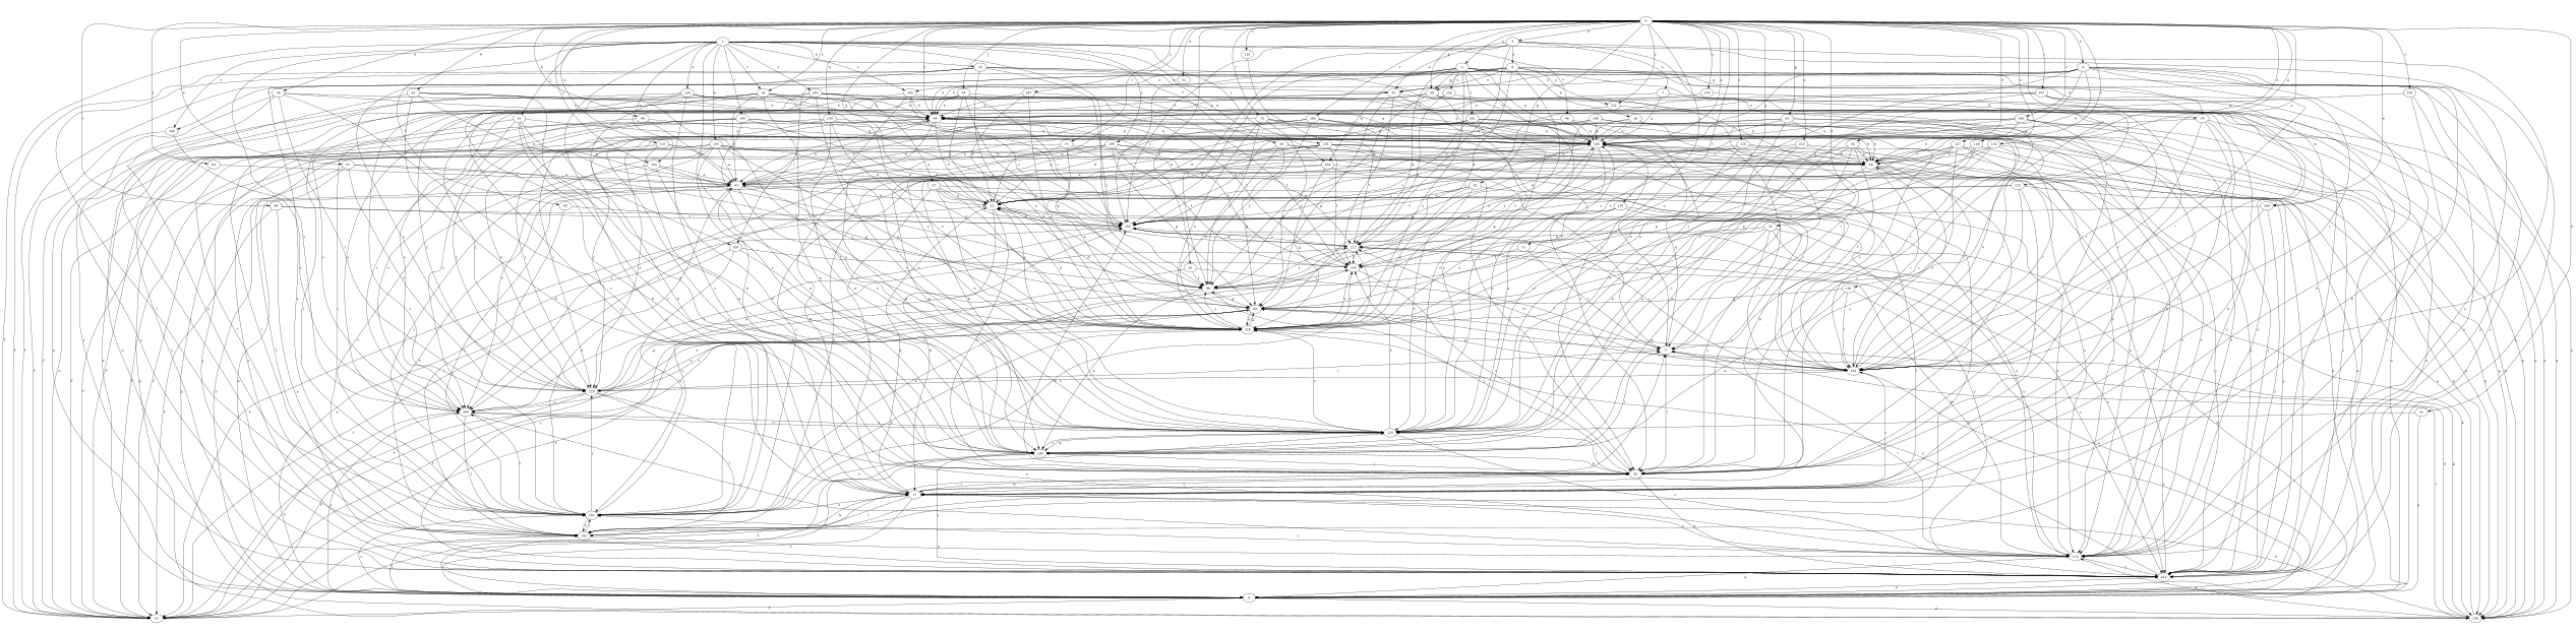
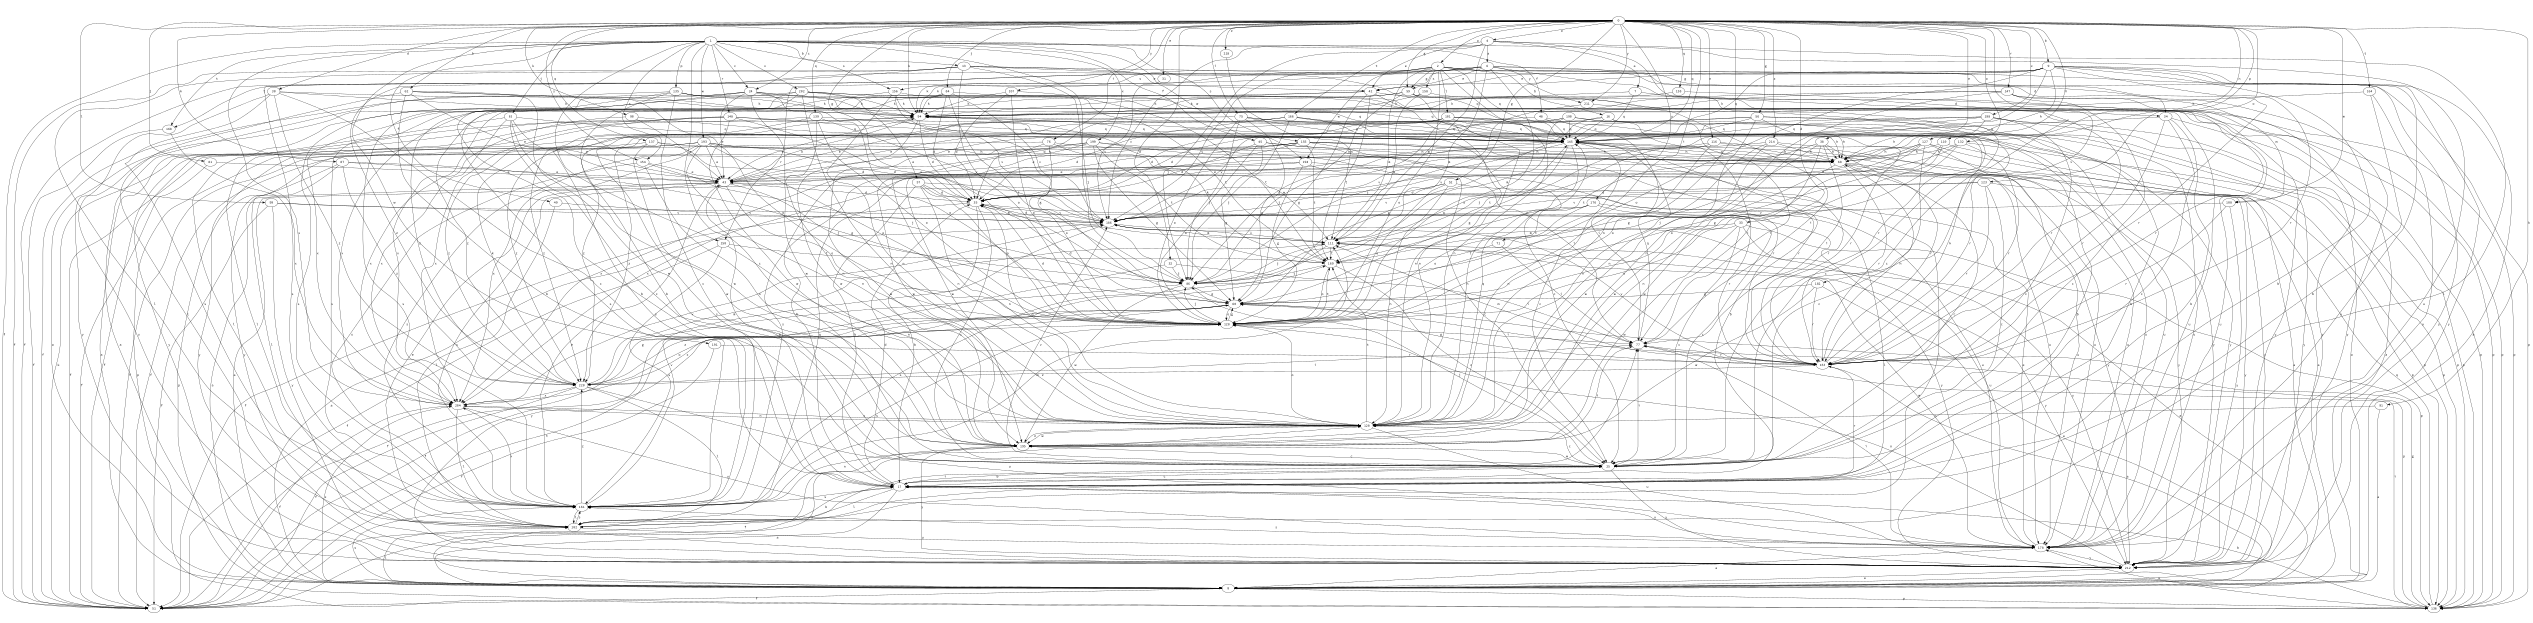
  strict digraph {
    fontname="Source Code Pro"
    node [fontname="Source Code Pro"]
    edge [fontname="Source Code Pro"]
    0
    2
    4
    9
    24
    30
    32
    33
    38
    n10 [label=31]
    52
    56
    57
    59
    62
    68
    71
    75
    76
    81
    84
    87
    90
    91
    94
    99
    108
    116
    119
    120
    123
    127
    132
    137
    138
    139
    145
    147
    154
    164
    166
    176
    182
    198
    207
    211
    214
    218
    156
    194
    16
    34
    101
    111
    128
    158
    186
    25
    86
    6
    7
    42
    102
    168
    178
    153
    212
    8
    17
    51
    161
    43
    195
    220
    77
    136
    60
    169
    35
    204
    190
    1
    13
    45
    48
    49
    85
    135
    148
    150
    155
+   191
    193
    199
    202
    0 -> 2 [label=a]
    0 -> 4 [label=a]
    0 -> 9 [label=b]
    0 -> 24 [label=c]
    0 -> 30 [label=d]
    0 -> 32 [label=d]
    0 -> 33 [label=d]
    0 -> 38 [label=e]
    0 -> n10 [label=e]
    0 -> 52 [label=g]
    0 -> 56 [label=g]
    0 -> 57 [label=g]
    0 -> 59 [label=g]
    0 -> 62 [label=h]
    0 -> 68 [label=h]
    0 -> 71 [label=i]
    0 -> 75 [label=i]
    0 -> 76 [label=i]
    0 -> 81 [label=j]
    0 -> 84 [label=j]
    0 -> 87 [label=k]
    0 -> 90 [label=k]
    0 -> 91 [label=k]
    0 -> 94 [label=k]
    0 -> 99 [label=l]
    0 -> 108 [label=m]
    0 -> 116 [label=n]
    0 -> 119 [label=n]
    0 -> 120 [label=n]
    0 -> 123 [label=o]
    0 -> 127 [label=o]
    0 -> 132 [label=p]
    0 -> 137 [label=q]
    0 -> 138 [label=q]
    0 -> 139 [label=q]
    0 -> 145 [label=q]
    0 -> 147 [label=r]
    0 -> 154 [label=s]
    0 -> 164 [label=t]
    0 -> 166 [label=t]
    0 -> 176 [label=u]
    0 -> 182 [label=v]
    0 -> 198 [label=x]
    0 -> 207 [label=y]
    0 -> 211 [label=y]
    0 -> 214 [label=z]
    0 -> 218 [label=z]
    2 -> 59 [label=g]
    2 -> 94 [label=k]
    2 -> 108 [label=m]
    2 -> 120 [label=n]
    2 -> 145 [label=q]
    2 -> 156 [label=s]
    2 -> 194 [label=w]
    2 -> 16 [label=b]
    2 -> 34 [label=d]
    2 -> 101 [label=l]
    2 -> 111 [label=m]
    2 -> 128 [label=o]
    2 -> 158 [label=s]
    2 -> 186 [label=v]
    4 -> 111 [label=m]
    4 -> 186 [label=v]
    4 -> 25 [label=c]
    4 -> 86 [label=j]
    4 -> 6 [label=a]
    4 -> 7 [label=a]
    4 -> 42 [label=e]
    4 -> 102 [label=l]
    9 -> 59 [label=g]
    9 -> 68 [label=h]
    9 -> 120 [label=n]
    9 -> 145 [label=q]
    9 -> 128 [label=o]
    9 -> 42 [label=e]
    9 -> 168 [label=t]
    9 -> 178 [label=u]
    9 -> 153 [label=r]
    9 -> 212 [label=y]
    9 -> 8 [label=a]
    9 -> 17 [label=b]
    24 -> 94 [label=k]
    24 -> 128 [label=o]
    24 -> 86 [label=j]
    24 -> 178 [label=u]
    24 -> 8 [label=a]
    24 -> 51 [label=f]
    24 -> 161 [label=s]
    24 -> 43 [label=e]
    24 -> 195 [label=w]
    30 -> 94 [label=k]
    30 -> 25 [label=c]
    30 -> 178 [label=u]
    30 -> 212 [label=y]
    30 -> 161 [label=s]
    30 -> 220 [label=z]
    32 -> 86 [label=j]
    32 -> 212 [label=y]
    32 -> 77 [label=i]
    33 -> 111 [label=m]
    33 -> 128 [label=o]
    33 -> 25 [label=c]
    33 -> 212 [label=y]
    33 -> 195 [label=w]
    33 -> 136 [label=p]
    38 -> 68 [label=h]
    38 -> 153 [label=r]
    38 -> 195 [label=w]
    38 -> 77 [label=i]
    38 -> 60 [label=g]
    38 -> 169 [label=t]
    n10 -> 186 [label=v]
    52 -> 120 [label=n]
    52 -> 128 [label=o]
    52 -> 186 [label=v]
    52 -> 102 [label=l]
    52 -> 35 [label=d]
    56 -> 68 [label=h]
    56 -> 120 [label=n]
    56 -> 145 [label=q]
    56 -> 212 [label=y]
    56 -> 161 [label=s]
    56 -> 136 [label=p]
    56 -> 35 [label=d]
    57 -> 120 [label=n]
    57 -> 111 [label=m]
    57 -> 128 [label=o]
    57 -> 178 [label=u]
    57 -> 17 [label=b]
    57 -> 35 [label=d]
    59 -> 94 [label=k]
    59 -> 120 [label=n]
    59 -> 86 [label=j]
    59 -> 212 [label=y]
    59 -> 220 [label=z]
    59 -> 136 [label=p]
    62 -> 94 [label=k]
    62 -> 128 [label=o]
    62 -> 102 [label=l]
    62 -> 17 [label=b]
    62 -> 43 [label=e]
    62 -> 195 [label=w]
    68 -> 145 [label=q]
    68 -> 25 [label=c]
    68 -> 86 [label=j]
    68 -> 178 [label=u]
    68 -> 153 [label=r]
    68 -> 212 [label=y]
    68 -> 43 [label=e]
    71 -> 77 [label=i]
    71 -> 169 [label=t]
    75 -> 68 [label=h]
    75 -> 145 [label=q]
    75 -> 128 [label=o]
    75 -> 86 [label=j]
    75 -> 220 [label=z]
    75 -> 136 [label=p]
    75 -> 60 [label=g]
    76 -> 68 [label=h]
    76 -> 111 [label=m]
    76 -> 128 [label=o]
    76 -> 51 [label=f]
    76 -> 195 [label=w]
    81 -> 51 [label=f]
    81 -> 43 [label=e]
    84 -> 94 [label=k]
    84 -> 186 [label=v]
    84 -> 86 [label=j]
    84 -> 161 [label=s]
    84 -> 169 [label=t]
    84 -> 35 [label=d]
    84 -> 204 [label=x]
    87 -> 102 [label=l]
    87 -> 43 [label=e]
    87 -> 220 [label=z]
    87 -> 136 [label=p]
    87 -> 60 [label=g]
    90 -> 145 [label=q]
    90 -> 43 [label=e]
    90 -> 204 [label=x]
    91 -> 120 [label=n]
    91 -> 8 [label=a]
    94 -> 145 [label=q]
    94 -> 153 [label=r]
    94 -> 43 [label=e]
    94 -> 195 [label=w]
    94 -> 35 [label=d]
    99 -> 186 [label=v]
    99 -> 153 [label=r]
    99 -> 212 [label=y]
    99 -> 51 [label=f]
    108 -> 186 [label=v]
    108 -> 153 [label=r]
    108 -> 212 [label=y]
    116 -> 68 [label=h]
    116 -> 120 [label=n]
    116 -> 8 [label=a]
    116 -> 169 [label=t]
    116 -> 204 [label=x]
    119 -> 68 [label=h]
    119 -> 120 [label=n]
    119 -> 136 [label=p]
    119 -> 60 [label=g]
    120 -> 145 [label=q]
    120 -> 128 [label=o]
    120 -> 25 [label=c]
    120 -> 178 [label=u]
    120 -> 195 [label=w]
    120 -> 169 [label=t]
    120 -> 35 [label=d]
    120 -> 204 [label=x]
    123 -> 186 [label=v]
    123 -> 25 [label=c]
    123 -> 153 [label=r]
    123 -> 212 [label=y]
    123 -> 35 [label=d]
    127 -> 68 [label=h]
    127 -> 128 [label=o]
    127 -> 186 [label=v]
    127 -> 25 [label=c]
    127 -> 212 [label=y]
    127 -> 17 [label=b]
    127 -> 35 [label=d]
    132 -> 68 [label=h]
    132 -> 153 [label=r]
    132 -> 195 [label=w]
    132 -> 136 [label=p]
    132 -> 204 [label=x]
    137 -> 68 [label=h]
    137 -> 51 [label=f]
    137 -> 195 [label=w]
    137 -> 220 [label=z]
    137 -> 35 [label=d]
    138 -> 94 [label=k]
    138 -> 212 [label=y]
    139 -> 120 [label=n]
    139 -> 145 [label=q]
    139 -> 128 [label=o]
    139 -> 186 [label=v]
    139 -> 8 [label=a]
    139 -> 220 [label=z]
    145 -> 68 [label=h]
    145 -> 120 [label=n]
    145 -> 186 [label=v]
    145 -> 25 [label=c]
    145 -> 178 [label=u]
    145 -> 17 [label=b]
    145 -> 195 [label=w]
    145 -> 60 [label=g]
    147 -> 94 [label=k]
    147 -> 120 [label=n]
    147 -> 25 [label=c]
    147 -> 153 [label=r]
    147 -> 212 [label=y]
    147 -> 204 [label=x]
    154 -> 120 [label=n]
    154 -> 86 [label=j]
    154 -> 161 [label=s]
    154 -> 43 [label=e]
    164 -> 94 [label=k]
    164 -> 178 [label=u]
    164 -> 17 [label=b]
    166 -> 145 [label=q]
    166 -> 25 [label=c]
    166 -> 86 [label=j]
    166 -> 212 [label=y]
    166 -> 43 [label=e]
    166 -> 35 [label=d]
    176 -> 128 [label=o]
    176 -> 186 [label=v]
    176 -> 25 [label=c]
    176 -> 102 [label=l]
    176 -> 169 [label=t]
    182 -> 153 [label=r]
    182 -> 8 [label=a]
    182 -> 195 [label=w]
    182 -> 60 [label=g]
    198 -> 68 [label=h]
    198 -> 145 [label=q]
    198 -> 25 [label=c]
    198 -> 86 [label=j]
    198 -> 8 [label=a]
    198 -> 43 [label=e]
    198 -> 136 [label=p]
    207 -> 94 [label=k]
    207 -> 128 [label=o]
    207 -> 169 [label=t]
    207 -> 35 [label=d]
    211 -> 86 [label=j]
    211 -> 77 [label=i]
    214 -> 68 [label=h]
    214 -> 128 [label=o]
    214 -> 8 [label=a]
    214 -> 161 [label=s]
    214 -> 195 [label=w]
    218 -> 111 [label=m]
    156 -> 94 [label=k]
    156 -> 120 [label=n]
    156 -> 145 [label=q]
    156 -> 186 [label=v]
    156 -> 220 [label=z]
    194 -> 128 [label=g]
    194 -> 25 [label=c]
    194 -> 212 [label=y]
    194 -> 8 [label=a]
    194 -> 43 [label=e]
    16 -> 145 [label=q]
    16 -> 178 [label=u]
    16 -> 220 [label=z]
    16 -> 77 [label=i]
    16 -> 60 [label=g]
    34 -> 145 [label=q]
    34 -> 25 [label=c]
    34 -> 153 [label=r]
    34 -> 8 [label=a]
    34 -> 17 [label=b]
    101 -> 145 [label=q]
    101 -> 86 [label=j]
    101 -> 178 [label=u]
    101 -> 153 [label=r]
    101 -> 212 [label=y]
    101 -> 161 [label=s]
    101 -> 43 [label=e]
    101 -> 35 [label=d]
    111 -> 186 [label=v]
    111 -> 86 [label=j]
    111 -> 212 [label=y]
    111 -> 8 [label=a]
    111 -> 161 [label=s]
    111 -> 169 [label=t]
    128 -> 86 [label=j]
    128 -> 161 [label=s]
    128 -> 77 [label=i]
    128 -> 60 [label=g]
    128 -> 169 [label=t]
    128 -> 35 [label=d]
    158 -> 94 [label=k]
    158 -> 111 [label=m]
    158 -> 136 [label=p]
    186 -> 111 [label=m]
    186 -> 178 [label=u]
    186 -> 8 [label=a]
    186 -> 35 [label=d]
    25 -> 186 [label=v]
    25 -> 86 [label=j]
    25 -> 212 [label=y]
    25 -> 17 [label=b]
    25 -> 195 [label=w]
    25 -> 77 [label=i]
    86 -> 145 [label=q]
    86 -> 51 [label=f]
    86 -> 195 [label=w]
    86 -> 60 [label=g]
    6 -> 94 [label=k]
    6 -> 211 [label=y]
    6 -> 111 [label=m]
    6 -> 128 [label=o]
    6 -> 25 [label=c]
    6 -> 42 [label=e]
    6 -> 153 [label=r]
    6 -> 212 [label=y]
    6 -> 51 [label=f]
    6 -> 220 [label=z]
    6 -> 150 [label=r]
    7 -> 145 [label=q]
    7 -> 34 [label=d]
    7 -> 35 [label=d]
    42 -> 94 [label=k]
    42 -> 120 [label=n]
    42 -> 161 [label=s]
    42 -> 136 [label=p]
    42 -> 60 [label=g]
    42 -> 169 [label=t]
    102 -> 145 [label=q]
    102 -> 178 [label=u]
    102 -> 17 [label=b]
    102 -> 161 [label=s]
    102 -> 43 [label=e]
    168 -> 51 [label=f]
    168 -> 204 [label=x]
    178 -> 111 [label=m]
    178 -> 212 [label=y]
    178 -> 8 [label=a]
    178 -> 161 [label=s]
    178 -> 43 [label=e]
    178 -> 77 [label=i]
    153 -> 68 [label=h]
    153 -> 94 [label=k]
    153 -> 111 [label=m]
    153 -> 186 [label=v]
    153 -> 8 [label=a]
    153 -> 220 [label=z]
    153 -> 60 [label=g]
    212 -> 128 [label=o]
    212 -> 8 [label=a]
    8 -> 102 [label=l]
    8 -> 51 [label=f]
    8 -> 161 [label=s]
    8 -> 136 [label=p]
    8 -> 204 [label=x]
    17 -> 25 [label=c]
    17 -> 102 [label=l]
    17 -> 178 [label=u]
    17 -> 153 [label=r]
    17 -> 8 [label=a]
    17 -> 161 [label=s]
    17 -> 35 [label=d]
    51 -> 94 [label=k]
    51 -> 77 [label=i]
    51 -> 169 [label=t]
    161 -> 120 [label=n]
    161 -> 111 [label=m]
    161 -> 186 [label=v]
    161 -> 102 [label=l]
    161 -> 43 [label=e]
    161 -> 220 [label=z]
    161 -> 204 [label=x]
    43 -> 94 [label=k]
    43 -> 128 [label=o]
    43 -> 86 [label=j]
    43 -> 8 [label=a]
    43 -> 17 [label=b]
    43 -> 161 [label=s]
    43 -> 35 [label=d]
    195 -> 120 [label=n]
    195 -> 25 [label=c]
    195 -> 212 [label=y]
    195 -> 8 [label=a]
    195 -> 51 [label=f]
    195 -> 77 [label=i]
    220 -> 94 [label=k]
    220 -> 111 [label=m]
    220 -> 128 [label=o]
    220 -> 102 [label=l]
    220 -> 178 [label=u]
    220 -> 51 [label=f]
    220 -> 77 [label=i]
    220 -> 60 [label=g]
    220 -> 204 [label=x]
    77 -> 145 [label=q]
    77 -> 153 [label=r]
    136 -> 145 [label=q]
    136 -> 178 [label=u]
    136 -> 17 [label=b]
    136 -> 77 [label=i]
    136 -> 60 [label=g]
    60 -> 128 [label=o]
    60 -> 51 [label=f]
    60 -> 220 [label=z]
    60 -> 136 [label=p]
    60 -> 35 [label=d]
    60 -> 204 [label=x]
    169 -> 94 [label=k]
    169 -> 128 [label=o]
    169 -> 25 [label=c]
    169 -> 86 [label=j]
    35 -> 186 [label=v]
    35 -> 25 [label=c]
    35 -> 212 [label=y]
    35 -> 17 [label=b]
    35 -> 51 [label=f]
    204 -> 120 [label=n]
    204 -> 186 [label=v]
    204 -> 102 [label=l]
    204 -> 178 [label=u]
    204 -> 51 [label=f]
    190 -> 145 [label=q]
    190 -> 111 [label=m]
    190 -> 186 [label=v]
    190 -> 17 [label=b]
    190 -> 51 [label=f]
    190 -> 77 [label=i]
    1 -> 24 [label=c]
    1 -> 154 [label=s]
    1 -> 156 [label=s]
    1 -> 194 [label=w]
    1 -> 25 [label=c]
    1 -> 86 [label=j]
    1 -> 168 [label=t]
    1 -> 178 [label=u]
    1 -> 51 [label=f]
    1 -> 204 [label=x]
    1 -> 13 [label=b]
    1 -> 45 [label=f]
    1 -> 48 [label=f]
    1 -> 49 [label=f]
    1 -> 85 [label=j]
    1 -> 135 [label=p]
    1 -> 148 [label=r]
    1 -> 150 [label=r]
    1 -> 155 [label=s]
+   1 -> 191 [label=w]
    1 -> 193 [label=w]
    1 -> 199 [label=x]
    1 -> 202 [label=x]
    13 -> 145 [label=q]
    13 -> 128 [label=o]
    13 -> 86 [label=j]
    13 -> 42 [label=e]
    13 -> 102 [label=l]
    13 -> 51 [label=f]
    13 -> 161 [label=s]
    13 -> 136 [label=p]
    45 -> 68 [label=h]
    45 -> 128 [label=o]
    45 -> 153 [label=r]
    45 -> 60 [label=g]
    45 -> 35 [label=d]
    48 -> 145 [label=q]
    48 -> 220 [label=z]
    48 -> 77 [label=i]
    49 -> 186 [label=v]
    49 -> 102 [label=l]
    85 -> 145 [label=q]
    85 -> 25 [label=c]
    85 -> 102 [label=l]
    85 -> 43 [label=e]
    85 -> 195 [label=w]
    85 -> 204 [label=x]
    135 -> 94 [label=k]
    135 -> 145 [label=q]
    135 -> 25 [label=c]
    135 -> 153 [label=r]
    135 -> 212 [label=y]
    135 -> 17 [label=b]
    135 -> 161 [label=s]
    148 -> 145 [label=q]
    148 -> 186 [label=v]
    148 -> 102 [label=l]
    148 -> 178 [label=u]
    148 -> 212 [label=y]
    148 -> 195 [label=w]
    148 -> 204 [label=x]
    150 -> 120 [label=n]
    150 -> 51 [label=f]
    150 -> 161 [label=s]
    150 -> 169 [label=t]
    155 -> 68 [label=h]
    155 -> 120 [label=n]
    155 -> 178 [label=u]
    155 -> 153 [label=r]
    155 -> 51 [label=f]
    155 -> 43 [label=e]
    155 -> 195 [label=w]
    155 -> 77 [label=i]
    155 -> 169 [label=t]
+   191 -> 153 [label=r]
+   191 -> 51 [label=f]
    193 -> 68 [label=h]
    193 -> 120 [label=n]
    193 -> 128 [label=o]
    193 -> 178 [label=u]
    193 -> 212 [label=y]
    193 -> 161 [label=s]
    193 -> 43 [label=e]
    193 -> 136 [label=p]
    193 -> 35 [label=d]
    193 -> 204 [label=x]
    199 -> 68 [label=h]
    199 -> 153 [label=r]
    199 -> 212 [label=y]
    199 -> 17 [label=b]
    199 -> 43 [label=e]
    199 -> 60 [label=g]
    199 -> 169 [label=t]
    202 -> 94 [label=k]
    202 -> 120 [label=n]
    202 -> 153 [label=r]
    202 -> 8 [label=a]
    202 -> 17 [label=b]
    202 -> 136 [label=p]
    202 -> 60 [label=g]
    202 -> 204 [label=x]
  }
